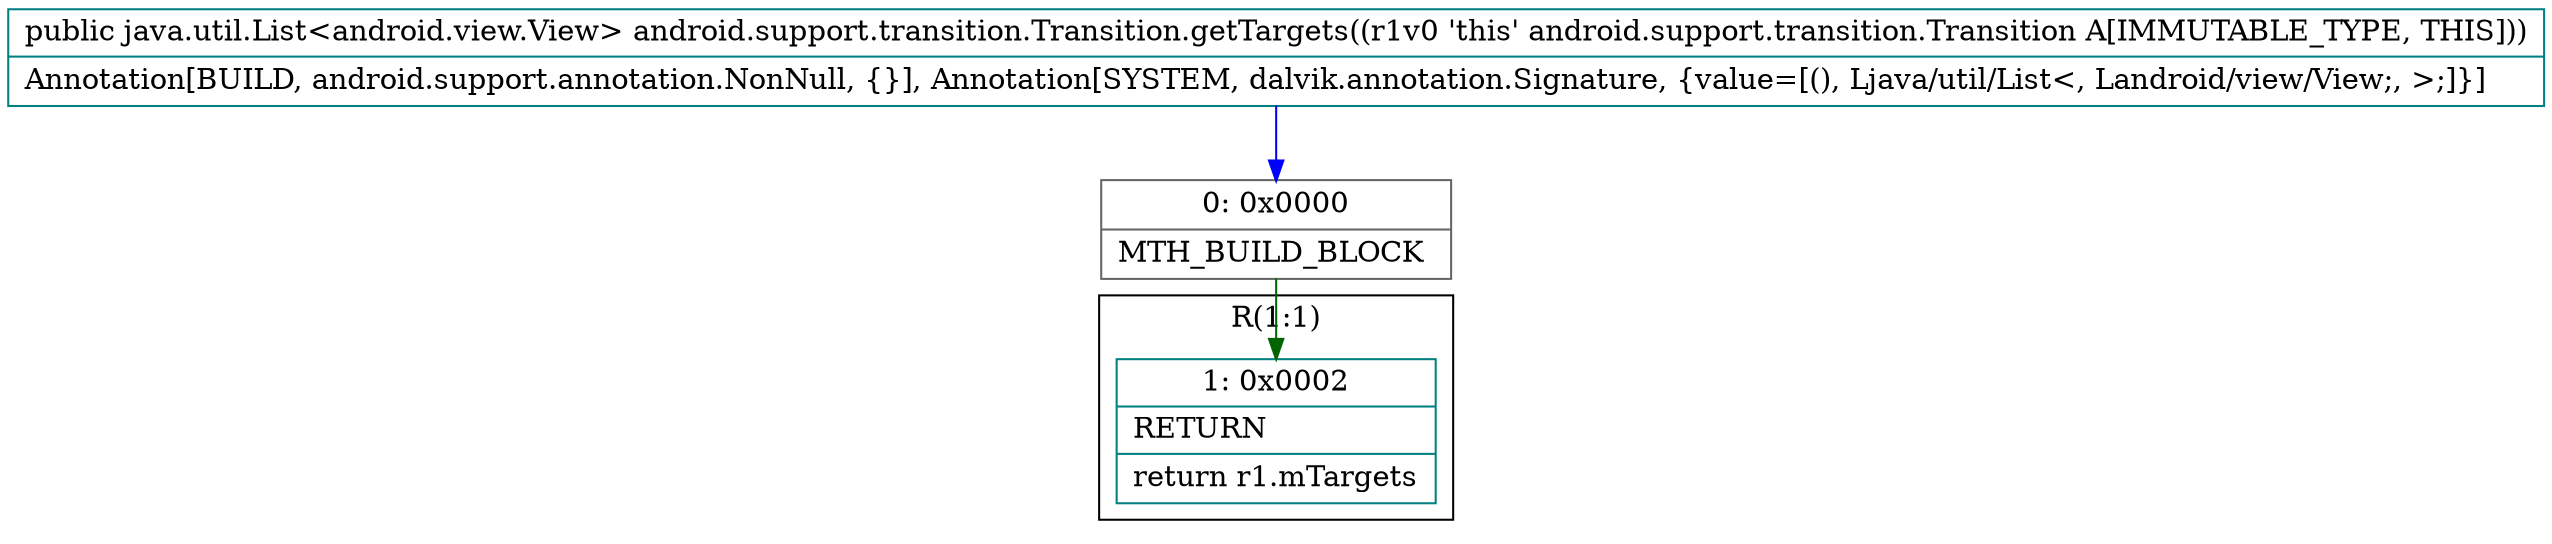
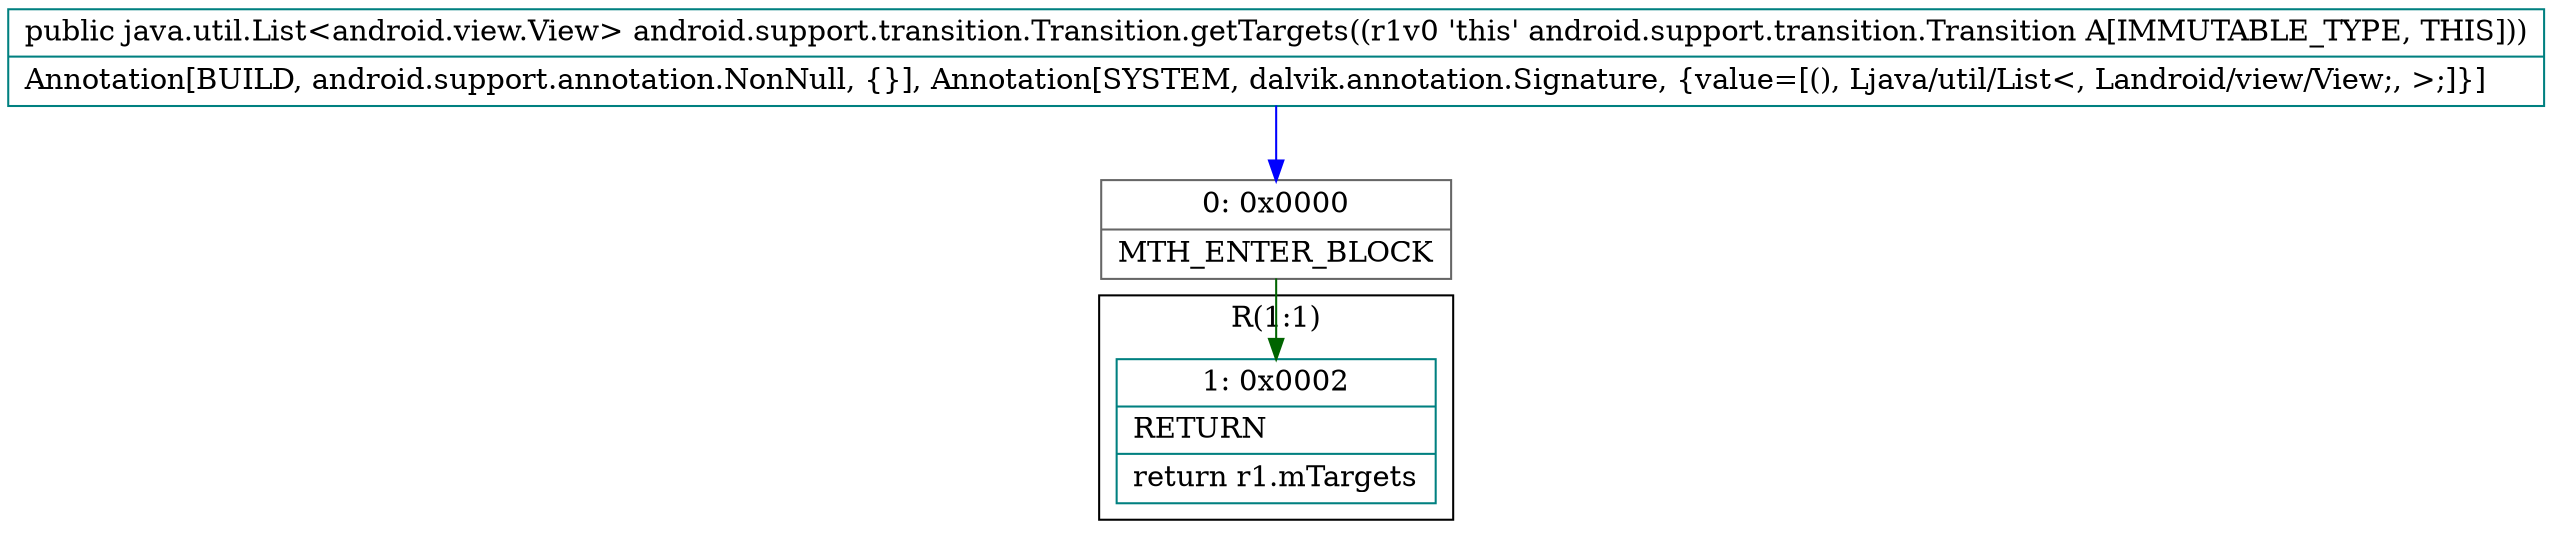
  digraph {
    node [color=teal shape=record]
    edge [style=solid]
    n1 [label="{1\:\ 0x0002|RETURN\l|return r1.mTargets\l}"]
-   n2 [color=gray40 label="{0\:\ 0x0000|MTH_BUILD_BLOCK\l}"]
+   n2 [color=gray40 label="{0\:\ 0x0000|MTH_ENTER_BLOCK\l}"]
    n3 [label="{public java.util.List\<android.view.View\> android.support.transition.Transition.getTargets((r1v0 'this' android.support.transition.Transition A[IMMUTABLE_TYPE, THIS]))  | Annotation[BUILD, android.support.annotation.NonNull, \{\}], Annotation[SYSTEM, dalvik.annotation.Signature, \{value=[(), Ljava\/util\/List\<, Landroid\/view\/View;, \>;]\}]\l}"]
    subgraph cluster_1 {
      label="R(1:1)"
      n1
    }
    n2 -> n1 [color=darkgreen]
    n3 -> n2 [color=blue]
  }
